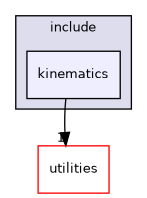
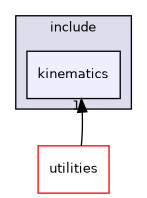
  digraph {
    compound=true
    node [fontname=Helvetica fontsize=10 shape=box style=filled]
    n1 [fillcolor="#eeeeff" label=kinematics pencolor=black]
    n2 [color=red fillcolor=white label=utilities]
    subgraph cluster_1 {
      bgcolor="#ddddee"
      fontname=Helvetica
      fontsize=10
      label=include
      pencolor=black
      n1
    }
-   n1 -> n2 [headlabel=1 labeldistance=1.5 labelfontname=Helvetica labelfontsize=10]
+   n2 -> n1 [headlabel=1 labeldistance=1.5 labelfontname=Helvetica labelfontsize=10]
  }
